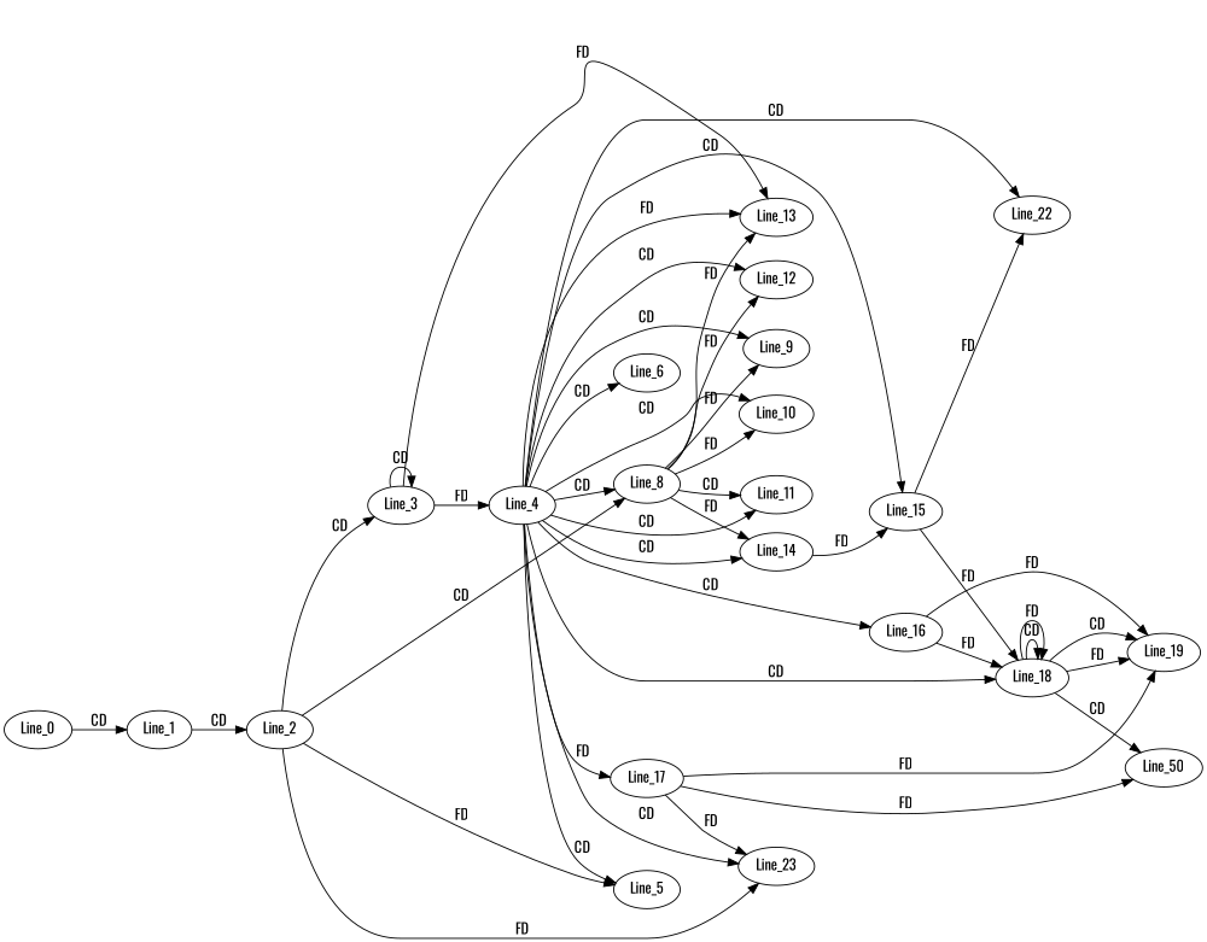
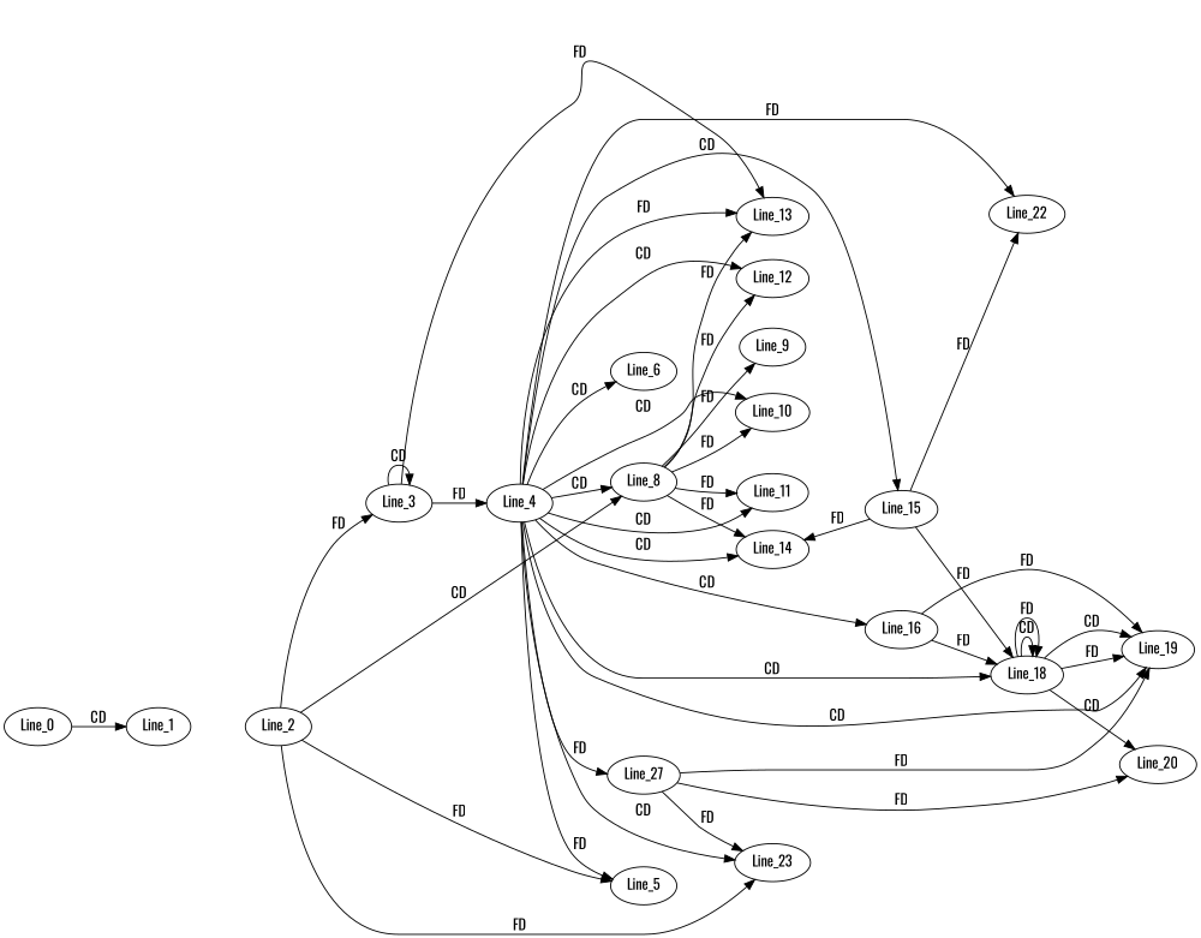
  digraph {
    fontname=Oswald
    rankdir=LR
    node [fontname=Oswald]
    edge [fontname=Oswald]
    Line_0
    Line_1
    Line_2
    Line_3
    Line_5
    Line_23
    Line_8
    Line_4
    Line_13
    Line_6
    Line_9
    Line_10
    Line_11
    Line_12
    Line_14
    Line_15
    Line_16
-   Line_17
+   Line_17 [label=Line_27]
    Line_18
    Line_22
    Line_19
-   Line_20 [label=Line_50]
+   Line_20
    Line_0 -> Line_1 [label=CD]
-   Line_1 -> Line_2 [label=CD]
-   Line_2 -> Line_3 [label=CD]
+   Line_2 -> Line_3 [label=FD]
    Line_2 -> Line_5 [label=FD]
    Line_2 -> Line_23 [label=FD]
    Line_2 -> Line_8 [label=CD]
    Line_3 -> Line_3 [label=CD]
    Line_3 -> Line_4 [label=FD]
    Line_3 -> Line_13 [label=FD]
    Line_8 -> Line_13 [label=FD]
    Line_8 -> Line_9 [label=FD]
    Line_8 -> Line_10 [label=FD]
-   Line_8 -> Line_11 [label=CD]
+   Line_8 -> Line_11 [label=FD]
    Line_8 -> Line_12 [label=FD]
    Line_8 -> Line_14 [label=FD]
-   Line_4 -> Line_5 [label=CD]
+   Line_4 -> Line_5 [label=FD]
    Line_4 -> Line_23 [label=CD]
    Line_4 -> Line_8 [label=CD]
    Line_4 -> Line_13 [label=FD]
    Line_4 -> Line_6 [label=CD]
-   Line_4 -> Line_9 [label=CD]
+   Line_4 -> Line_19 [label=CD]
    Line_4 -> Line_10 [label=CD]
    Line_4 -> Line_11 [label=CD]
    Line_4 -> Line_12 [label=CD]
    Line_4 -> Line_14 [label=CD]
    Line_4 -> Line_15 [label=CD]
    Line_4 -> Line_16 [label=CD]
    Line_4 -> Line_17 [label=FD]
    Line_4 -> Line_18 [label=CD]
-   Line_4 -> Line_22 [label=CD]
-   Line_14 -> Line_15 [label=FD]
+   Line_4 -> Line_22 [label=FD]
+   Line_15 -> Line_14 [label=FD]
    Line_15 -> Line_18 [label=FD]
    Line_15 -> Line_22 [label=FD]
    Line_16 -> Line_18 [label=FD]
    Line_16 -> Line_19 [label=FD]
    Line_17 -> Line_23 [label=FD]
    Line_17 -> Line_19 [label=FD]
    Line_17 -> Line_20 [label=FD]
    Line_18 -> Line_18 [label=CD]
    Line_18 -> Line_18 [label=FD]
    Line_18 -> Line_19 [label=CD]
    Line_18 -> Line_19 [label=FD]
    Line_18 -> Line_20 [label=CD]
  }
